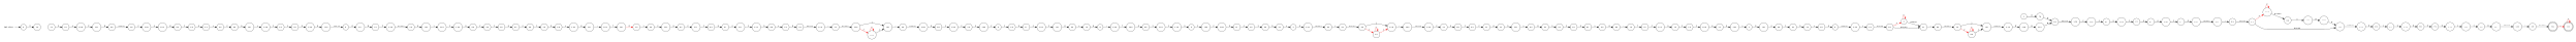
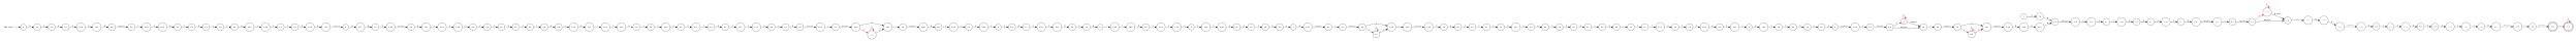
  digraph {
    fontname="Courier Prime"
    rankdir=LR
    node [fontname="Courier Prime" shape=circle]
    edge [fontname="Courier Prime"]
    0
    143
    41
    62
    1
    142
    38
    47
    2
    163
    128
    48
    3
    19
    80
    53
    4
    73
    77
    initial [shape=plaintext]
    31
    5
    78
    64
    159
    6
    153
    51
    146
    7
    135
    63
    27
    8
    149
    140
    98
    9
    42
    43
    165
    10
    122
    90
    74
    11
    126
    66
    111
    102
    12
    55
    157
    60
    13
    127
    123
    29
    14
    32
    94
    145
    15
    112
    23
    21
    16
    17
    68
    30
    18
    133
    86
    20
    37
    65
    91
    81
    22
    85
    25
    99
    24
    79
    28
    26
    58
    100
    101
    49
    158
    61
    104
    125
    113
    107
    n97 [label=168]
    119
    138
    33 [shape=doublecircle]
    34
    151
    97
    152
    35
    72
    154
    71
    36
    108
    82
    120
    70
    87
    96 [shape=doublecircle]
    39
    40
    45
    103
    117
    132
    44
    89
    88
    46
    105
    155
    52
    139
    50
    54
    131
    110
    118
    161
    134
    56
    106
    75
    147
    57
    67
    136
    83
    59
    162
    156
    69
    141
    124
    116
    129
    160
    130
    109
    76
    144
    114
    93
    84
    92
    95
    121
    150
    164
    137
    115
    0 -> 143 [label="\u0020"]
    143 -> 41 [label="+"]
    41 -> 62 [label="\u0020"]
    62 -> 3 [color=red label="@"]
    62 -> 19 [label="\u0020"]
    1 -> 142 [label=p]
    142 -> 38 [label=o]
    38 -> 47 [label=i]
    47 -> 70 [label=n]
    2 -> 163 [label=r]
    163 -> 128 [label=r]
    128 -> 48 [label=p]
    48 -> 52 [label=o]
    3 -> 3 [color=red label="@"]
    3 -> 19 [label="\u0020"]
    19 -> 80 [label="-"]
    80 -> 53 [label="\u0020"]
    53 -> 133 [label=")"]
    53 -> 86 [color=red label="@"]
    4 -> 73 [label=U]
+   73 -> 77 [label=P]
    77 -> 31 [label=D]
    initial -> 4
    31 -> n97 [label=A]
    5 -> 78 [label=R]
-   78 -> 64 [label=E]
+   78 -> 64 [label=E color=red]
    64 -> 159 [label="\u0020"]
    159 -> 156 [label=c]
    6 -> 153 [label=S]
    153 -> 51 [label=E]
    51 -> 146 [label=T]
    146 -> 54 [label="\u0020"]
    7 -> 135 [label=s]
    135 -> 63 [label="\u0020"]
    63 -> 27 [label="+"]
    27 -> 49 [label="\u0020"]
    8 -> 149 [label="="]
    149 -> 140 [label="("]
    140 -> 98 [label=q]
    98 -> 121 [label=2]
    9 -> 42 [label=r]
    42 -> 43 [label=p]
    43 -> 165 [label=o]
    165 -> 132 [label=i]
    10 -> 122 [label=u]
    122 -> 90 [label=d]
    90 -> 74 [label=e]
    74 -> 130 [label=n]
    11 -> 126 [color=red label="@"]
-   11 -> 141 [label="\u0020"]
+   11 -> 66 [label="\u0020"]
    126 -> 126 [color=red label="@"]
    126 -> 66 [label="\u0020"]
    66 -> 111 [label=A]
    111 -> 102 [label=N]
    102 -> 141 [label=D]
    12 -> 55 [label="("]
    55 -> 157 [label=c]
    157 -> 60 [label=u]
    60 -> 56 [label=r]
    13 -> 127 [label=d]
    127 -> 123 [label="\u0020"]
    123 -> 29 [label="="]
    29 -> 11 [label="\u0020"]
    14 -> 32 [label=t]
    32 -> 94 [label=r]
    94 -> 145 [label=a]
    145 -> 138 [label=t]
    15 -> 112 [label=n]
    112 -> 23 [label=t]
    23 -> 21 [label=p]
    21 -> 65 [label=o]
    16 -> 8 [label=s]
    17 -> 68 [label=u]
    68 -> 30 [label=r]
    30 -> 18 [label=r]
    18 -> 15 [label=e]
    133 -> 110 [label="\u0020"]
    86 -> 133 [label=")"]
    86 -> 86 [color=red label="@"]
    20 -> 37 [label=n]
    37 -> 7 [label=t]
    65 -> 91 [label=i]
    91 -> 81 [label=n]
    81 -> 44 [label=t]
    22 -> 85 [label=r]
    85 -> 25 [label=p]
    25 -> 99 [label=o]
    99 -> 79 [label=i]
    24 -> 16 [label=t]
    79 -> 28 [label=n]
    28 -> 125 [label=t]
    26 -> 58 [label="\u0020"]
    58 -> 100 [label=r]
    100 -> 101 [label=e]
    101 -> 83 [label=g]
    49 -> 158 [label=")"]
    49 -> 61 [color=red label="@"]
    158 -> 104 [label=","]
-   61 -> 158 [label=")" color=red]
+   61 -> 158 [label=")"]
    61 -> 61 [color=red label="@"]
    104 -> 139 [label="\u0020"]
    125 -> 113 [label=s]
    113 -> 107 [label="="]
    107 -> 137 [label="("]
    n97 -> 119 [label=T]
    119 -> 26 [label=E]
    138 -> 95 [label=i]
    33 -> 33 [color=red label="@"]
    34 -> 151 [label=c]
    151 -> 97 [label=u]
    97 -> 152 [label=r]
    152 -> 40 [label=r]
    35 -> 72 [label=s]
    72 -> 154 [label="\u0020"]
    154 -> 71 [label="-"]
    71 -> 116 [label="\u0020"]
    36 -> 108 [label="\u0020"]
    108 -> 82 [label=q]
    82 -> 120 [label=2]
    120 -> 59 [label=c]
    70 -> 87 [label=t]
    87 -> 0 [label=s]
    96 -> 33 [color=red label="@"]
    39 -> 96 [label="\u0020"]
    40 -> 45 [label=p]
    45 -> 103 [label=o]
    103 -> 117 [label=i]
    117 -> 88 [label=n]
    132 -> 24 [label=n]
    44 -> 89 [label=s]
    89 -> 12 [label="="]
    88 -> 35 [label=t]
    46 -> 105 [label=d]
    105 -> 155 [label="\u0020"]
    155 -> 39 [label="="]
    52 -> 20 [label=i]
    139 -> 17 [label=c]
    50 -> 34 [label=1]
    54 -> 131 [label=q]
    131 -> 161 [label=1]
    110 -> 118 [label=W]
    118 -> 115 [label=H]
    161 -> 134 [label=c]
    134 -> 92 [label=u]
    56 -> 106 [label=r]
    106 -> 75 [label=e]
    75 -> 147 [label=n]
    147 -> 1 [label=t]
    57 -> 67 [label=s]
    67 -> 136 [label=e]
    136 -> 13 [label=i]
    83 -> 93 [label=i]
    59 -> 162 [label=u]
    162 -> 9 [label=r]
    156 -> 69 [label=o]
    69 -> 124 [label=u]
    141 -> 164 [label="\u0020"]
    124 -> 57 [label=r]
    116 -> 129 [label=")"]
    116 -> 160 [color=red label="@"]
    129 -> 36 [label=","]
    160 -> 129 [label=")"]
    160 -> 160 [color=red label="@"]
    130 -> 109 [label=t]
    109 -> 46 [label=i]
    76 -> 144 [label=n]
    144 -> 114 [label=s]
    114 -> 6 [label="\u0020"]
    93 -> 14 [label=s]
    84 -> 10 [label=t]
    92 -> 22 [label=r]
    95 -> 76 [label=o]
    121 -> 150 [label=c]
    150 -> 2 [label=u]
    164 -> 84 [label=s]
    137 -> 50 [color=red label=q]
    115 -> 64 [label=E]
  }
